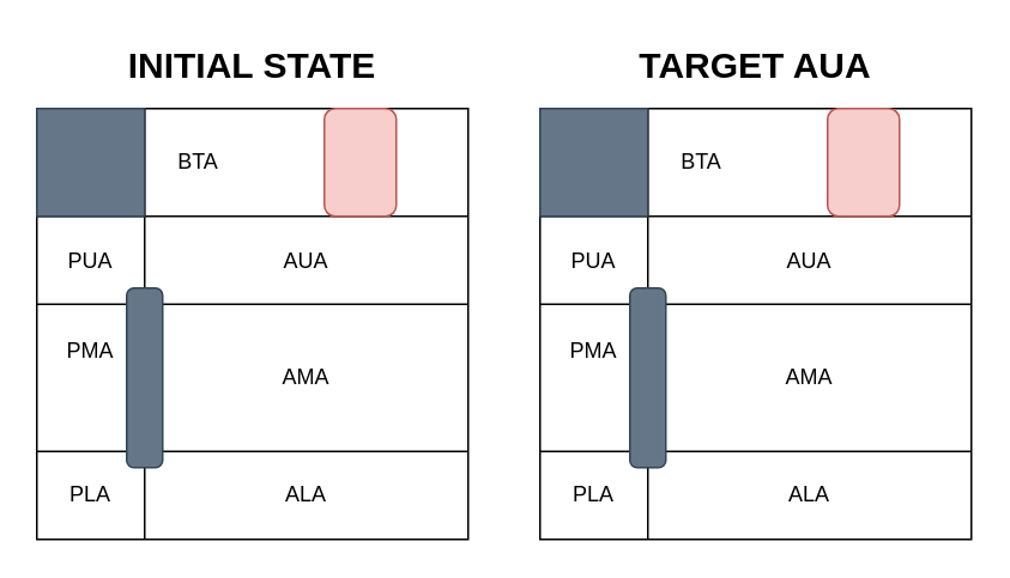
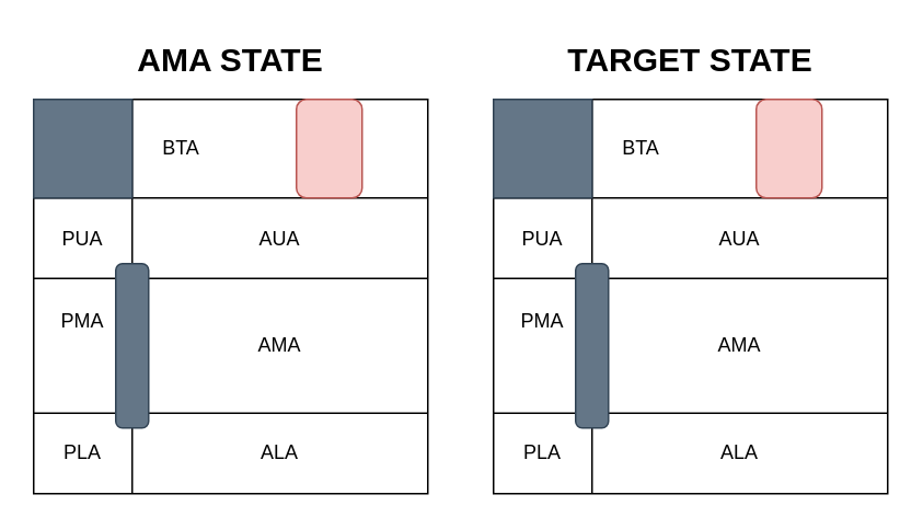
  <mxCell id="0" />
  <mxCell id="1" parent="0" />
  <mxCell id="2" value="" style="whiteSpace=wrap;html=1;aspect=fixed;" vertex="1" parent="1"><mxGeometry x="20" y="60" width="240" height="240" as="geometry" /></mxCell>
  <mxCell id="3" value="" style="endArrow=none;html=1;rounded=0;entryX=0.25;entryY=0;entryDx=0;entryDy=0;exitX=0.25;exitY=1;exitDx=0;exitDy=0;" edge="1" parent="1" source="2" target="2"><mxGeometry width="50" height="50" relative="1" as="geometry"><mxPoint x="150" y="240" as="sourcePoint" /><mxPoint x="200" y="190" as="targetPoint" /></mxGeometry></mxCell>
  <mxCell id="4" value="" style="endArrow=none;html=1;rounded=0;exitX=0;exitY=0.25;exitDx=0;exitDy=0;entryX=1;entryY=0.25;entryDx=0;entryDy=0;" edge="1" parent="1" source="2" target="2"><mxGeometry width="50" height="50" relative="1" as="geometry"><mxPoint x="150" y="240" as="sourcePoint" /><mxPoint x="200" y="190" as="targetPoint" /></mxGeometry></mxCell>
  <mxCell id="5" value="" style="endArrow=none;html=1;rounded=0;exitX=0;exitY=0.75;exitDx=0;exitDy=0;entryX=1;entryY=0.75;entryDx=0;entryDy=0;" edge="1" parent="1"><mxGeometry width="50" height="50" relative="1" as="geometry"><mxPoint x="20" y="251" as="sourcePoint" /><mxPoint x="260" y="251" as="targetPoint" /></mxGeometry></mxCell>
  <mxCell id="6" value="" style="endArrow=none;html=1;rounded=0;exitX=0;exitY=0.5;exitDx=0;exitDy=0;entryX=1;entryY=0.5;entryDx=0;entryDy=0;" edge="1" parent="1"><mxGeometry width="50" height="50" relative="1" as="geometry"><mxPoint x="20" y="169" as="sourcePoint" /><mxPoint x="260" y="169" as="targetPoint" /></mxGeometry></mxCell>
  <mxCell id="7" value="" style="rounded=1;whiteSpace=wrap;html=1;fillColor=#647687;strokeColor=#314354;fontColor=#ffffff;arcSize=0;" vertex="1" parent="1"><mxGeometry x="20" y="60" width="60" height="60" as="geometry" /></mxCell>
  <mxCell id="8" value="" style="rounded=1;whiteSpace=wrap;html=1;fillColor=#647687;strokeColor=#314354;fontColor=#ffffff;arcSize=20;" vertex="1" parent="1"><mxGeometry x="70" y="160" width="20" height="100" as="geometry" /></mxCell>
  <mxCell id="9" value="" style="shape=image;html=1;verticalAlign=top;verticalLabelPosition=bottom;labelBackgroundColor=#ffffff;imageAspect=0;aspect=fixed;image=https://cdn1.iconfinder.com/data/icons/science-technology-outline-24-px/24/Android_android_robot_operative_system_robot_technology-128.png" vertex="1" parent="1"><mxGeometry x="222" y="71" width="38" height="38" as="geometry" /></mxCell>
  <mxCell id="10" value="BTA" style="text;html=1;strokeColor=none;fillColor=none;align=center;verticalAlign=middle;whiteSpace=wrap;rounded=0;" vertex="1" parent="1"><mxGeometry x="80" y="75" width="60" height="30" as="geometry" /></mxCell>
  <mxCell id="11" value="PUA" style="text;html=1;strokeColor=none;fillColor=none;align=center;verticalAlign=middle;whiteSpace=wrap;rounded=0;" vertex="1" parent="1"><mxGeometry x="20" y="130" width="60" height="30" as="geometry" /></mxCell>
  <mxCell id="12" value="AUA" style="text;html=1;strokeColor=none;fillColor=none;align=center;verticalAlign=middle;whiteSpace=wrap;rounded=0;" vertex="1" parent="1"><mxGeometry x="140" y="130" width="60" height="30" as="geometry" /></mxCell>
  <mxCell id="13" value="PMA" style="text;html=1;strokeColor=none;fillColor=none;align=center;verticalAlign=middle;whiteSpace=wrap;rounded=0;" vertex="1" parent="1"><mxGeometry x="20" y="180" width="60" height="30" as="geometry" /></mxCell>
  <mxCell id="14" value="AMA" style="text;html=1;strokeColor=none;fillColor=none;align=center;verticalAlign=middle;whiteSpace=wrap;rounded=0;" vertex="1" parent="1"><mxGeometry x="140" y="195" width="60" height="30" as="geometry" /></mxCell>
  <mxCell id="15" value="PLA" style="text;html=1;strokeColor=none;fillColor=none;align=center;verticalAlign=middle;whiteSpace=wrap;rounded=0;" vertex="1" parent="1"><mxGeometry x="20" y="260" width="60" height="30" as="geometry" /></mxCell>
  <mxCell id="16" value="ALA" style="text;html=1;strokeColor=none;fillColor=none;align=center;verticalAlign=middle;whiteSpace=wrap;rounded=0;" vertex="1" parent="1"><mxGeometry x="140" y="260" width="60" height="30" as="geometry" /></mxCell>
  <mxCell id="17" value="" style="shape=image;html=1;verticalAlign=top;verticalLabelPosition=bottom;labelBackgroundColor=#ffffff;imageAspect=0;aspect=fixed;image=https://cdn1.iconfinder.com/data/icons/electronics-outline-24/24/microwave_oven_electronics_kitchen_appliance_microwave_oven-128.png" vertex="1" parent="1"><mxGeometry x="140" y="60" width="38" height="38" as="geometry" /></mxCell>
  <mxCell id="18" value="" style="rounded=1;whiteSpace=wrap;html=1;fillColor=#f8cecc;strokeColor=#b85450;" vertex="1" parent="1"><mxGeometry x="180" y="60" width="40" height="60" as="geometry" /></mxCell>
  <mxCell id="19" value="" style="shape=image;html=1;verticalAlign=top;verticalLabelPosition=bottom;labelBackgroundColor=#ffffff;imageAspect=0;aspect=fixed;image=https://cdn4.iconfinder.com/data/icons/food-and-equipment-outline/32/dish-128.png" vertex="1" parent="1"><mxGeometry x="184.5" y="63.5" width="31" height="31" as="geometry" /></mxCell>
  <mxCell id="20" value="" style="shape=image;html=1;verticalAlign=top;verticalLabelPosition=bottom;labelBackgroundColor=#ffffff;imageAspect=0;aspect=fixed;image=https://cdn2.iconfinder.com/data/icons/essential-web-2/50/user-person-account-avatar-customer-128.png" vertex="1" parent="1"><mxGeometry x="36" y="210" width="28" height="28" as="geometry" /></mxCell>
  <mxCell id="21" value="" style="whiteSpace=wrap;html=1;aspect=fixed;" vertex="1" parent="1"><mxGeometry x="300" y="60" width="240" height="240" as="geometry" /></mxCell>
  <mxCell id="22" value="" style="endArrow=none;html=1;rounded=0;entryX=0.25;entryY=0;entryDx=0;entryDy=0;exitX=0.25;exitY=1;exitDx=0;exitDy=0;" edge="1" parent="1" source="21" target="21"><mxGeometry width="50" height="50" relative="1" as="geometry"><mxPoint x="430" y="240" as="sourcePoint" /><mxPoint x="480" y="190" as="targetPoint" /></mxGeometry></mxCell>
  <mxCell id="23" value="" style="endArrow=none;html=1;rounded=0;exitX=0;exitY=0.25;exitDx=0;exitDy=0;entryX=1;entryY=0.25;entryDx=0;entryDy=0;" edge="1" parent="1" source="21" target="21"><mxGeometry width="50" height="50" relative="1" as="geometry"><mxPoint x="430" y="240" as="sourcePoint" /><mxPoint x="480" y="190" as="targetPoint" /></mxGeometry></mxCell>
  <mxCell id="24" value="" style="endArrow=none;html=1;rounded=0;exitX=0;exitY=0.75;exitDx=0;exitDy=0;entryX=1;entryY=0.75;entryDx=0;entryDy=0;" edge="1" parent="1"><mxGeometry width="50" height="50" relative="1" as="geometry"><mxPoint x="300" y="251" as="sourcePoint" /><mxPoint x="540" y="251" as="targetPoint" /></mxGeometry></mxCell>
  <mxCell id="25" value="" style="endArrow=none;html=1;rounded=0;exitX=0;exitY=0.5;exitDx=0;exitDy=0;entryX=1;entryY=0.5;entryDx=0;entryDy=0;" edge="1" parent="1"><mxGeometry width="50" height="50" relative="1" as="geometry"><mxPoint x="300" y="169" as="sourcePoint" /><mxPoint x="540" y="169" as="targetPoint" /></mxGeometry></mxCell>
  <mxCell id="26" value="" style="rounded=1;whiteSpace=wrap;html=1;fillColor=#647687;strokeColor=#314354;fontColor=#ffffff;arcSize=0;" vertex="1" parent="1"><mxGeometry x="300" y="60" width="60" height="60" as="geometry" /></mxCell>
  <mxCell id="27" value="" style="rounded=1;whiteSpace=wrap;html=1;fillColor=#647687;strokeColor=#314354;fontColor=#ffffff;arcSize=20;" vertex="1" parent="1"><mxGeometry x="350" y="160" width="20" height="100" as="geometry" /></mxCell>
  <mxCell id="28" value="" style="shape=image;html=1;verticalAlign=top;verticalLabelPosition=bottom;labelBackgroundColor=#ffffff;imageAspect=0;aspect=fixed;image=https://cdn1.iconfinder.com/data/icons/science-technology-outline-24-px/24/Android_android_robot_operative_system_robot_technology-128.png" vertex="1" parent="1"><mxGeometry x="502" y="71" width="38" height="38" as="geometry" /></mxCell>
  <mxCell id="29" value="BTA" style="text;html=1;strokeColor=none;fillColor=none;align=center;verticalAlign=middle;whiteSpace=wrap;rounded=0;" vertex="1" parent="1"><mxGeometry x="360" y="75" width="60" height="30" as="geometry" /></mxCell>
  <mxCell id="30" value="PUA" style="text;html=1;strokeColor=none;fillColor=none;align=center;verticalAlign=middle;whiteSpace=wrap;rounded=0;" vertex="1" parent="1"><mxGeometry x="300" y="130" width="60" height="30" as="geometry" /></mxCell>
  <mxCell id="31" value="AUA" style="text;html=1;strokeColor=none;fillColor=none;align=center;verticalAlign=middle;whiteSpace=wrap;rounded=0;" vertex="1" parent="1"><mxGeometry x="420" y="130" width="60" height="30" as="geometry" /></mxCell>
  <mxCell id="32" value="PMA" style="text;html=1;strokeColor=none;fillColor=none;align=center;verticalAlign=middle;whiteSpace=wrap;rounded=0;" vertex="1" parent="1"><mxGeometry x="300" y="180" width="60" height="30" as="geometry" /></mxCell>
  <mxCell id="33" value="AMA" style="text;html=1;strokeColor=none;fillColor=none;align=center;verticalAlign=middle;whiteSpace=wrap;rounded=0;" vertex="1" parent="1"><mxGeometry x="420" y="195" width="60" height="30" as="geometry" /></mxCell>
  <mxCell id="34" value="PLA" style="text;html=1;strokeColor=none;fillColor=none;align=center;verticalAlign=middle;whiteSpace=wrap;rounded=0;" vertex="1" parent="1"><mxGeometry x="300" y="260" width="60" height="30" as="geometry" /></mxCell>
  <mxCell id="35" value="ALA" style="text;html=1;strokeColor=none;fillColor=none;align=center;verticalAlign=middle;whiteSpace=wrap;rounded=0;" vertex="1" parent="1"><mxGeometry x="420" y="260" width="60" height="30" as="geometry" /></mxCell>
  <mxCell id="36" value="" style="shape=image;html=1;verticalAlign=top;verticalLabelPosition=bottom;labelBackgroundColor=#ffffff;imageAspect=0;aspect=fixed;image=https://cdn1.iconfinder.com/data/icons/electronics-outline-24/24/microwave_oven_electronics_kitchen_appliance_microwave_oven-128.png" vertex="1" parent="1"><mxGeometry x="420" y="60" width="38" height="38" as="geometry" /></mxCell>
  <mxCell id="37" value="" style="rounded=1;whiteSpace=wrap;html=1;fillColor=#f8cecc;strokeColor=#b85450;" vertex="1" parent="1"><mxGeometry x="460" y="60" width="40" height="60" as="geometry" /></mxCell>
  <mxCell id="38" value="" style="shape=image;html=1;verticalAlign=top;verticalLabelPosition=bottom;labelBackgroundColor=#ffffff;imageAspect=0;aspect=fixed;image=https://cdn4.iconfinder.com/data/icons/food-and-equipment-outline/32/dish-128.png" vertex="1" parent="1"><mxGeometry x="321" y="205" width="31" height="31" as="geometry" /></mxCell>
  <mxCell id="39" value="" style="shape=image;html=1;verticalAlign=top;verticalLabelPosition=bottom;labelBackgroundColor=#ffffff;imageAspect=0;aspect=fixed;image=https://cdn2.iconfinder.com/data/icons/essential-web-2/50/user-person-account-avatar-customer-128.png" vertex="1" parent="1"><mxGeometry x="300" y="203" width="28" height="28" as="geometry" /></mxCell>
- <mxCell id="40" value="INITIAL STATE" style="text;html=1;strokeColor=none;fillColor=none;align=center;verticalAlign=middle;whiteSpace=wrap;rounded=0;fontSize=20;fontStyle=1" vertex="1" parent="1"><mxGeometry x="62" y="20" width="156" height="30" as="geometry" /></mxCell>
- <mxCell id="41" value="TARGET AUA" style="text;html=1;strokeColor=none;fillColor=none;align=center;verticalAlign=middle;whiteSpace=wrap;rounded=0;fontSize=20;fontStyle=1" vertex="1" parent="1"><mxGeometry x="342" y="20" width="156" height="30" as="geometry" /></mxCell>
+ <mxCell id="40" value="AMA STATE" style="text;html=1;strokeColor=none;fillColor=none;align=center;verticalAlign=middle;whiteSpace=wrap;rounded=0;fontSize=20;fontStyle=1" vertex="1" parent="1"><mxGeometry x="62" y="20" width="156" height="30" as="geometry" /></mxCell>
+ <mxCell id="41" value="TARGET STATE" style="text;html=1;strokeColor=none;fillColor=none;align=center;verticalAlign=middle;whiteSpace=wrap;rounded=0;fontSize=20;fontStyle=1" vertex="1" parent="1"><mxGeometry x="342" y="20" width="156" height="30" as="geometry" /></mxCell>
